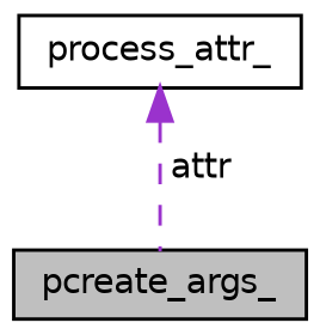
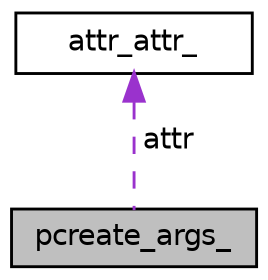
  digraph {
    node [color=black fontname=Helvetica fontsize=10 shape=record style=filled]
    n1 [fillcolor=grey75 fontcolor=black height=0.2 label=pcreate_args_ width=0.4]
-   n2 [fillcolor=white height=0.2 label=process_attr_ width=0.4]
+   n2 [fillcolor=white height=0.2 label=attr_attr_ width=0.4]
    n2 -> n1 [color=darkorchid3 dir=back fontname=Helvetica fontsize=10 label=" attr" labelfontname=Helvetica labelfontsize=10 style=dashed]
  }
